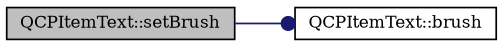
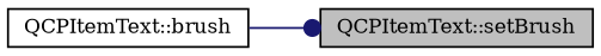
  digraph {
    rankdir=LR
    fontname="DejaVu Serif"
    node [color=black fontname="DejaVu Serif" fontsize=10 shape=record style=filled]
    n1 [fillcolor=grey75 fontcolor=black height=0.2 label="QCPItemText::setBrush" width=0.4]
    n2 [fillcolor=white height=0.2 label="QCPItemText::brush" width=0.4]
-   n1 -> n2 [color=midnightblue fontname="DejaVu Serif" fontsize=10 labelfontname=Helvetica labelfontsize=10 style=solid arrowhead=dot]
+   n2 -> n1 [color=midnightblue fontname="DejaVu Serif" fontsize=10 labelfontname=Helvetica labelfontsize=10 style=solid arrowhead=dot]
  }
